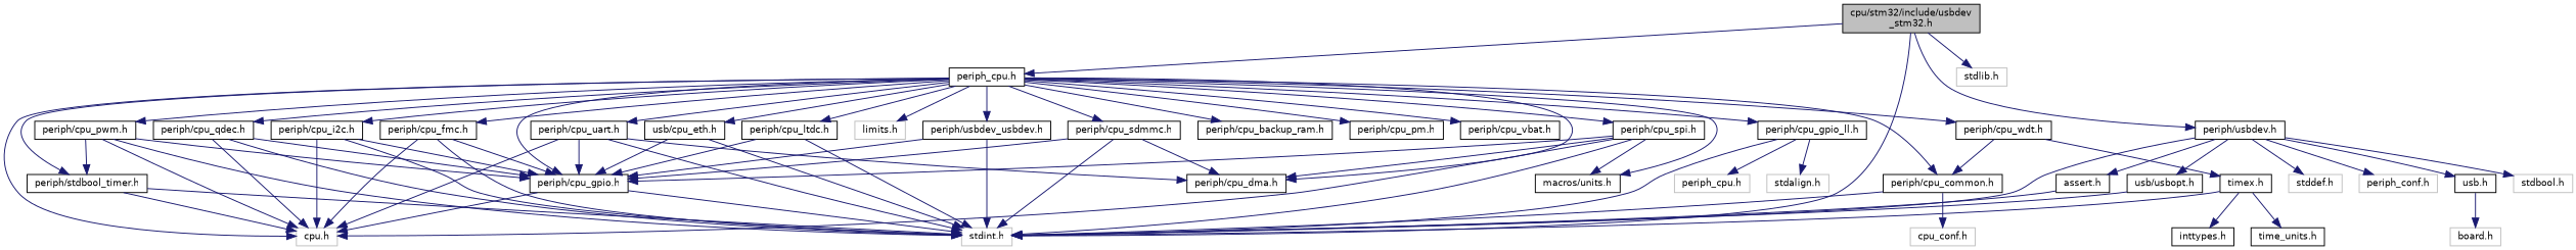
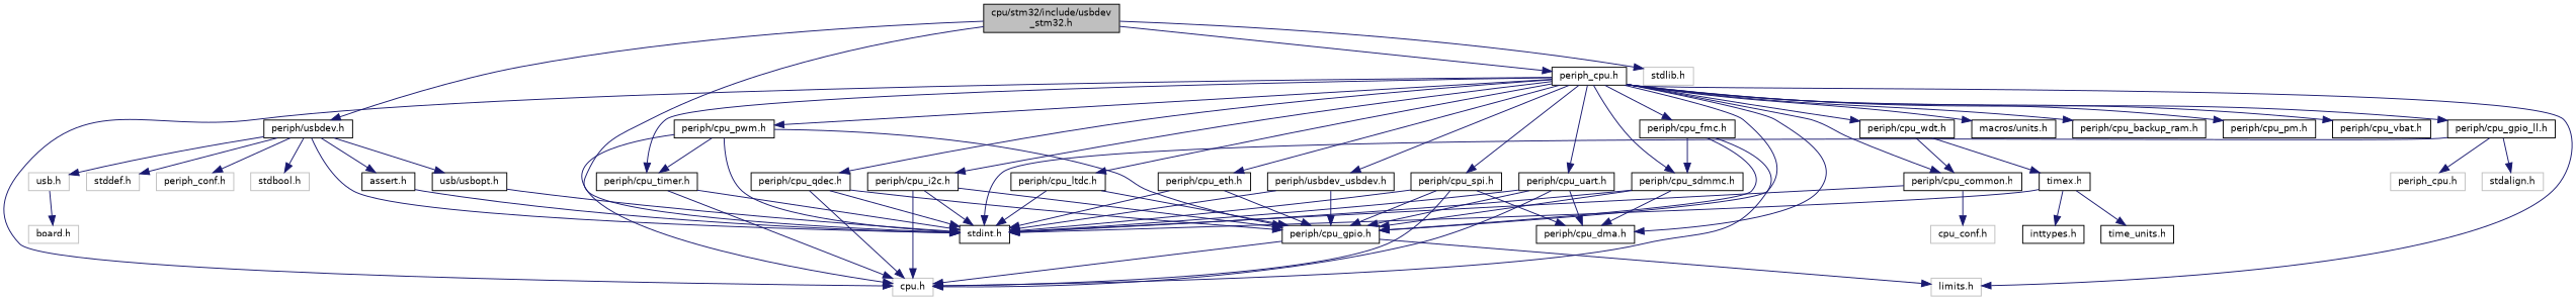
  digraph {
    node [color=black fillcolor=white fontname=Helvetica fontsize=10 shape=record style=filled]
    edge [color=midnightblue fontname=Helvetica fontsize=10 labelfontname=Helvetica labelfontsize=10 style=solid]
    n1 [fillcolor=grey75 fontcolor=black height=0.2 label="cpu/stm32/include/usbdev\l_stm32.h" width=0.4]
-   n2 [color=grey75 height=0.2 label="stdint.h" width=0.4]
+   n2 [height=0.2 label="stdint.h" width=0.4]
    n3 [color=grey75 height=0.2 label="stdlib.h" width=0.4]
    n4 [height=0.2 label="periph_cpu.h" width=0.4]
    n5 [height=0.2 label="periph/usbdev.h" width=0.4]
    n6 [color=grey75 height=0.2 label="limits.h" width=0.4]
    n7 [color=grey75 height=0.2 label="cpu.h" width=0.4]
    n8 [height=0.2 label="macros/units.h" width=0.4]
    n9 [height=0.2 label="periph/cpu_backup_ram.h" width=0.4]
    n10 [height=0.2 label="periph/cpu_common.h" width=0.4]
    n11 [height=0.2 label="periph/cpu_dma.h" width=0.4]
-   n12 [height=0.2 label="usb/cpu_eth.h" width=0.4]
+   n12 [height=0.2 label="periph/cpu_eth.h" width=0.4]
    n13 [height=0.2 label="periph/cpu_gpio.h" width=0.4]
    n14 [height=0.2 label="periph/cpu_fmc.h" width=0.4]
    n15 [height=0.2 label="periph/cpu_gpio_ll.h" width=0.4]
    n16 [height=0.2 label="periph/cpu_i2c.h" width=0.4]
    n17 [height=0.2 label="periph/cpu_ltdc.h" width=0.4]
    n18 [height=0.2 label="periph/cpu_pm.h" width=0.4]
    n19 [height=0.2 label="periph/cpu_pwm.h" width=0.4]
-   n20 [height=0.2 label="periph/stdbool_timer.h" width=0.4]
+   n20 [height=0.2 label="periph/cpu_timer.h" width=0.4]
    n21 [height=0.2 label="periph/cpu_qdec.h" width=0.4]
    n22 [height=0.2 label="periph/cpu_sdmmc.h" width=0.4]
    n23 [height=0.2 label="periph/cpu_spi.h" width=0.4]
    n24 [height=0.2 label="periph/cpu_uart.h" width=0.4]
    n25 [height=0.2 label="periph/usbdev_usbdev.h" width=0.4]
    n26 [height=0.2 label="periph/cpu_vbat.h" width=0.4]
    n27 [height=0.2 label="periph/cpu_wdt.h" width=0.4]
    n28 [color=grey75 height=0.2 label="stdbool.h" width=0.4]
    n29 [color=grey75 height=0.2 label="stddef.h" width=0.4]
    n30 [height=0.2 label="assert.h" width=0.4]
    n31 [color=grey75 height=0.2 label="periph_conf.h" width=0.4]
-   n32 [height=0.2 label="usb.h" width=0.4]
+   n32 [color=grey75 height=0.2 label="usb.h" width=0.4]
    n33 [height=0.2 label="usb/usbopt.h" width=0.4]
    n34 [color=grey75 height=0.2 label="cpu_conf.h" width=0.4]
    n35 [color=grey75 height=0.2 label="stdalign.h" width=0.4]
    n36 [color=grey75 height=0.2 label="periph_cpu.h" width=0.4]
    n37 [height=0.2 label="timex.h" width=0.4]
    n38 [height=0.2 label="inttypes.h" width=0.4]
    n39 [height=0.2 label="time_units.h" width=0.4]
    n40 [color=grey75 height=0.2 label="board.h" width=0.4]
    n1 -> n2
    n1 -> n3
    n1 -> n4
    n1 -> n5
    n4 -> n6
    n4 -> n7
    n4 -> n8
    n4 -> n9
    n4 -> n10
    n4 -> n11
    n4 -> n12
    n4 -> n13
    n4 -> n14
    n4 -> n15
    n4 -> n16
    n4 -> n17
    n4 -> n18
    n4 -> n19
    n4 -> n20
    n4 -> n21
    n4 -> n22
    n4 -> n23
    n4 -> n24
    n4 -> n25
    n4 -> n26
    n4 -> n27
    n5 -> n2
    n5 -> n28
    n5 -> n29
    n5 -> n30
    n5 -> n31
    n5 -> n32
    n5 -> n33
    n10 -> n2
    n10 -> n34
    n12 -> n2
    n12 -> n13
-   n13 -> n2
+   n13 -> n6
    n13 -> n7
-   n14 -> n2
+   n14 -> n22
    n14 -> n7
    n14 -> n13
    n15 -> n2
    n15 -> n35
    n15 -> n36
    n16 -> n2
    n16 -> n7
    n16 -> n13
    n17 -> n2
    n17 -> n13
    n19 -> n2
    n19 -> n7
    n19 -> n13
    n19 -> n20
    n20 -> n2
    n20 -> n7
    n21 -> n2
    n21 -> n7
    n21 -> n13
    n22 -> n2
    n22 -> n11
    n22 -> n13
    n23 -> n2
    n23 -> n7
-   n23 -> n8
    n23 -> n11
    n23 -> n13
    n24 -> n2
    n24 -> n7
    n24 -> n11
    n24 -> n13
    n25 -> n2
    n25 -> n13
    n27 -> n10
    n27 -> n37
    n30 -> n2
    n32 -> n40
    n33 -> n2
    n37 -> n2
    n37 -> n38
    n37 -> n39
  }
